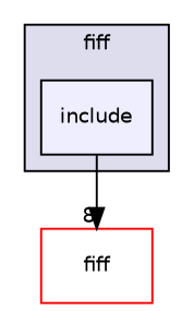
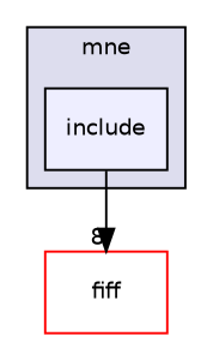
  digraph {
    compound=true
    node [fontname=Helvetica fontsize=10 shape=box style=filled]
    n1 [fillcolor="#eeeeff" label=include pencolor=black]
    n2 [color=red fillcolor=white label=fiff]
    subgraph cluster_1 {
      bgcolor="#ddddee"
      fontname=Helvetica
      fontsize=10
-     label=fiff
+     label=mne
      pencolor=black
      n1
    }
    n1 -> n2 [headlabel=8 labeldistance=1.5 labelfontname=Helvetica labelfontsize=10]
  }
